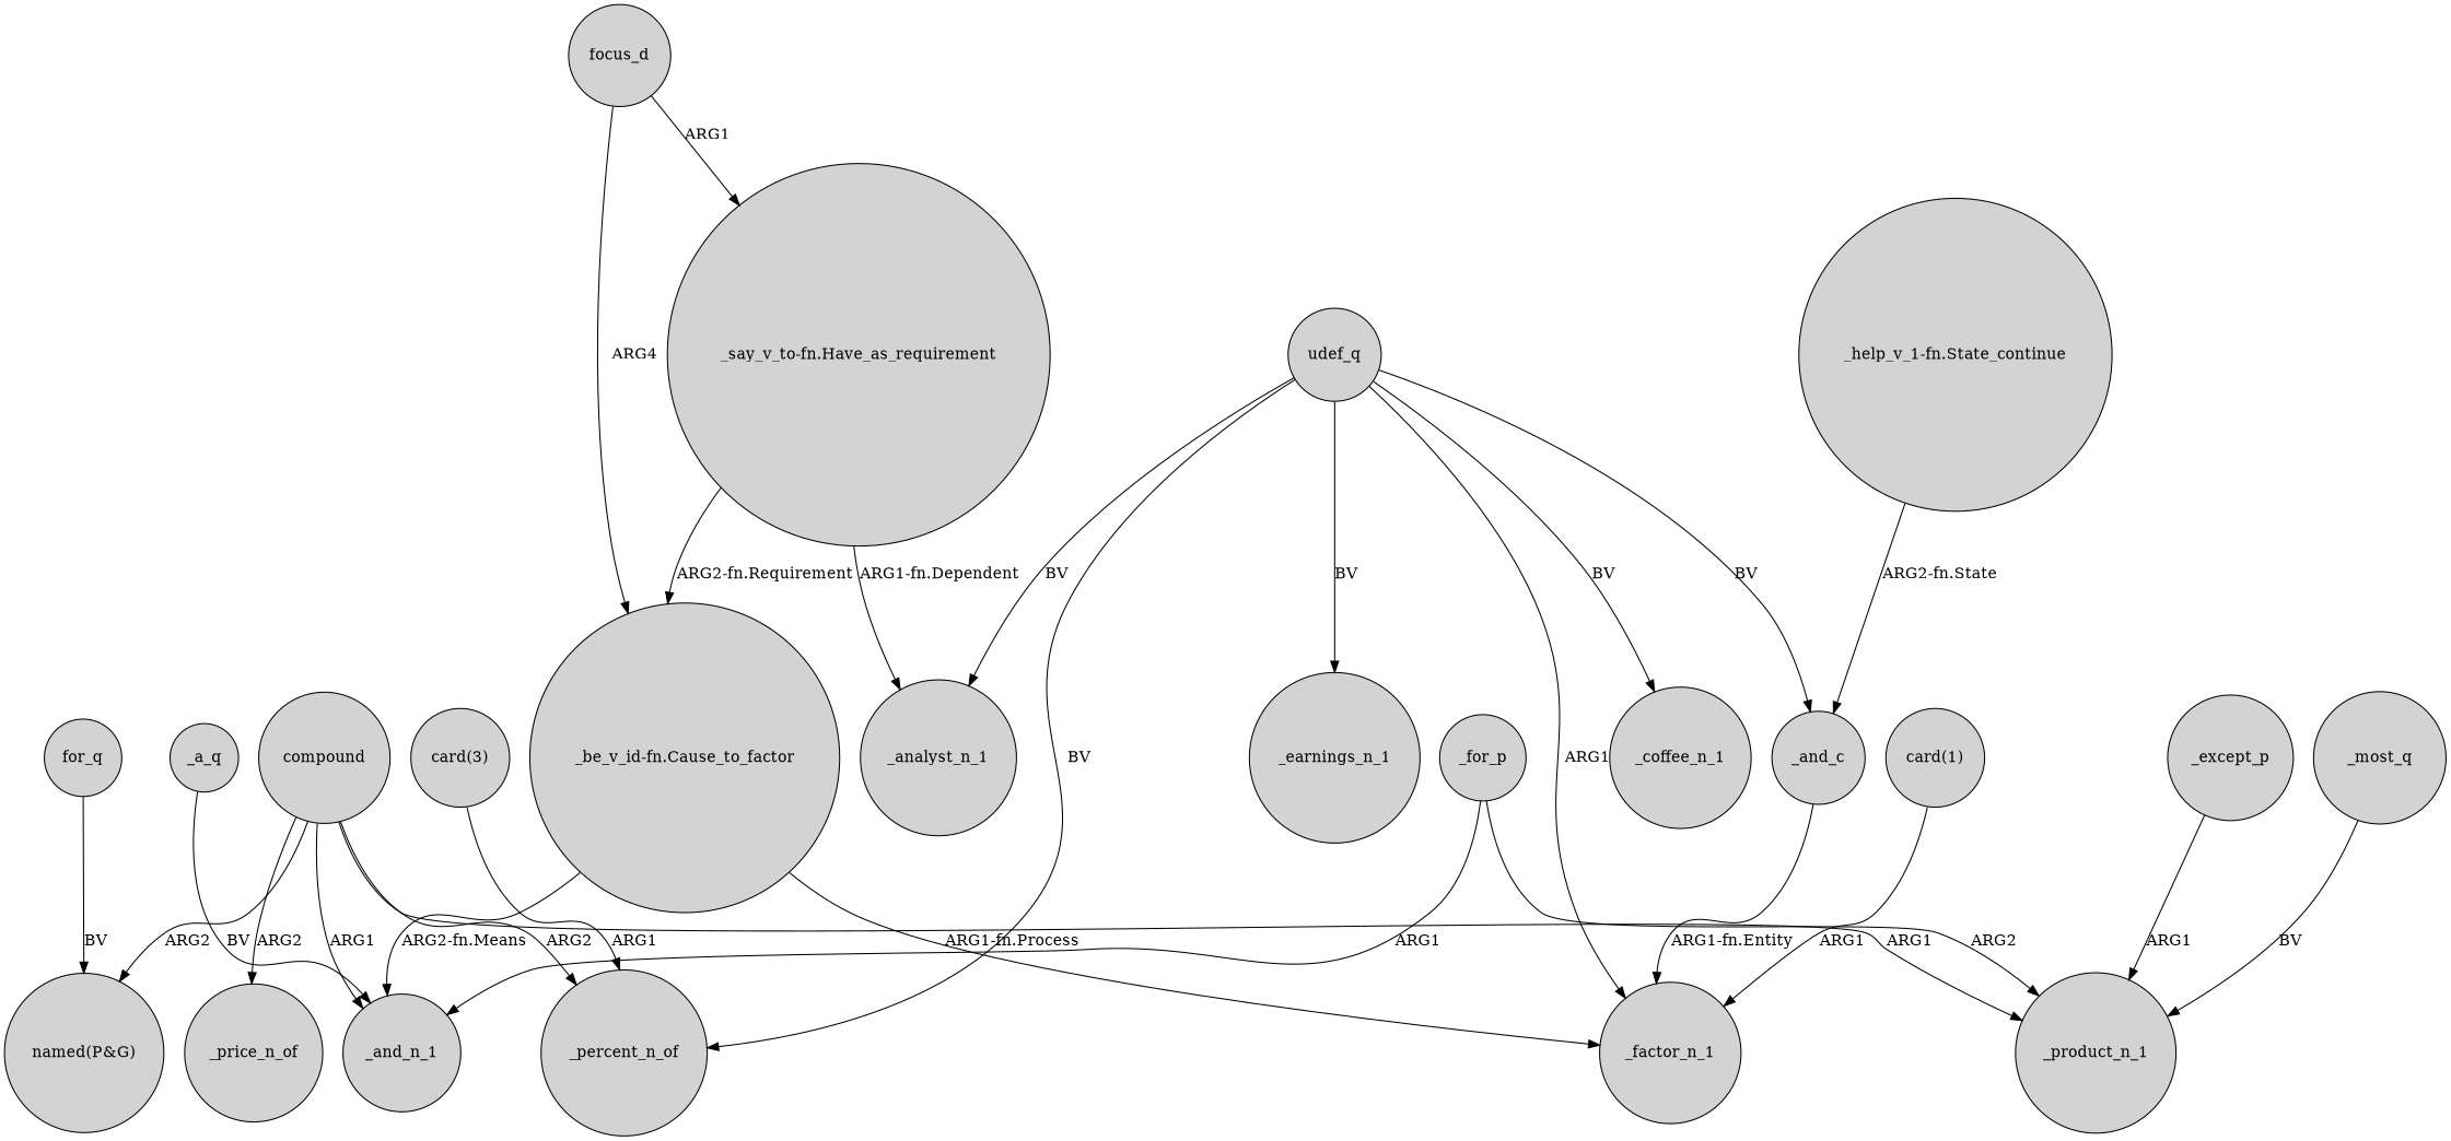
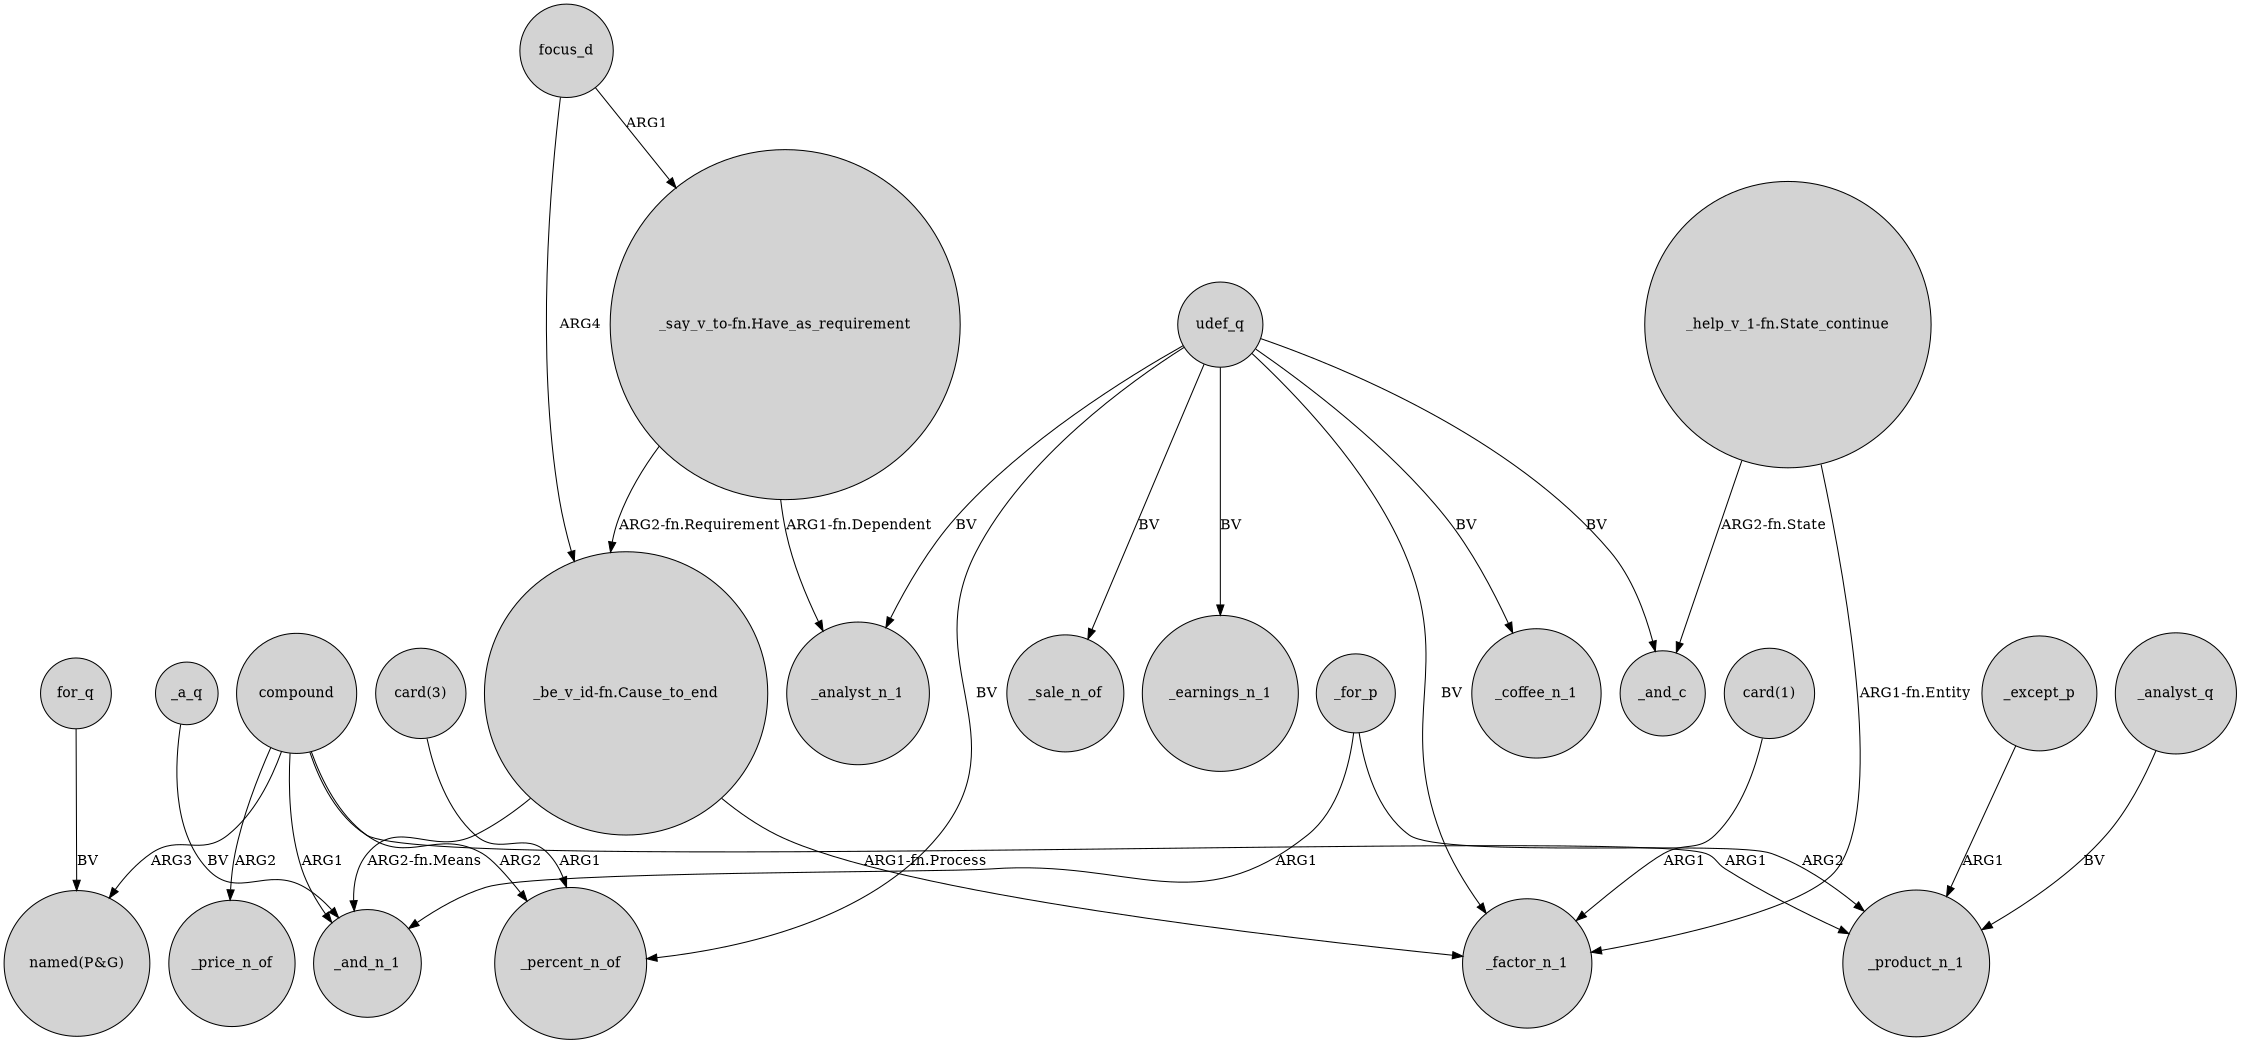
  digraph {
    node [shape=circle style=filled]
    n1 [label=_and_n_1]
    _a_q
    "_say_v_to-fn.Have_as_requirement"
    _analyst_n_1
-   "_be_v_id-fn.Cause_to_end" [label="_be_v_id-fn.Cause_to_factor"]
+   "_be_v_id-fn.Cause_to_end"
    _factor_n_1
    compound
    _price_n_of
    _product_n_1
    _percent_n_of
    "named(P&G)"
    udef_q
+   _sale_n_of
    _and_c
    _earnings_n_1
    _coffee_n_1
    focus_d
    _for_p
-   _most_q
+   _most_q [label=_analyst_q]
    "card(3)"
    "_help_v_1-fn.State_continue"
    n22 [label=for_q]
    _except_p
    "card(1)"
    _a_q -> n1 [label=BV]
    "_say_v_to-fn.Have_as_requirement" -> _analyst_n_1 [label="ARG1-fn.Dependent"]
    "_say_v_to-fn.Have_as_requirement" -> "_be_v_id-fn.Cause_to_end" [label="ARG2-fn.Requirement"]
    "_be_v_id-fn.Cause_to_end" -> n1 [label="ARG2-fn.Means"]
    "_be_v_id-fn.Cause_to_end" -> _factor_n_1 [label="ARG1-fn.Process"]
    compound -> n1 [label=ARG1]
    compound -> _price_n_of [label=ARG2]
    compound -> _product_n_1 [label=ARG1]
    compound -> _percent_n_of [label=ARG2]
-   compound -> "named(P&G)" [label=ARG2]
+   compound -> "named(P&G)" [label=ARG3]
    udef_q -> _analyst_n_1 [label=BV]
-   udef_q -> _factor_n_1 [label=ARG1]
+   udef_q -> _factor_n_1 [label=BV]
    udef_q -> _percent_n_of [label=BV]
+   udef_q -> _sale_n_of [label=BV]
    udef_q -> _and_c [label=BV]
    udef_q -> _earnings_n_1 [label=BV]
    udef_q -> _coffee_n_1 [label=BV]
    focus_d -> "_say_v_to-fn.Have_as_requirement" [label=ARG1]
    focus_d -> "_be_v_id-fn.Cause_to_end" [label=ARG4]
    _for_p -> n1 [label=ARG1]
    _for_p -> _product_n_1 [label=ARG2]
    _most_q -> _product_n_1 [label=BV]
    "card(3)" -> _percent_n_of [label=ARG1]
-   _and_c -> _factor_n_1 [label="ARG1-fn.Entity"]
+   "_help_v_1-fn.State_continue" -> _factor_n_1 [label="ARG1-fn.Entity"]
    "_help_v_1-fn.State_continue" -> _and_c [label="ARG2-fn.State"]
    n22 -> "named(P&G)" [label=BV]
    _except_p -> _product_n_1 [label=ARG1]
    "card(1)" -> _factor_n_1 [label=ARG1]
  }
